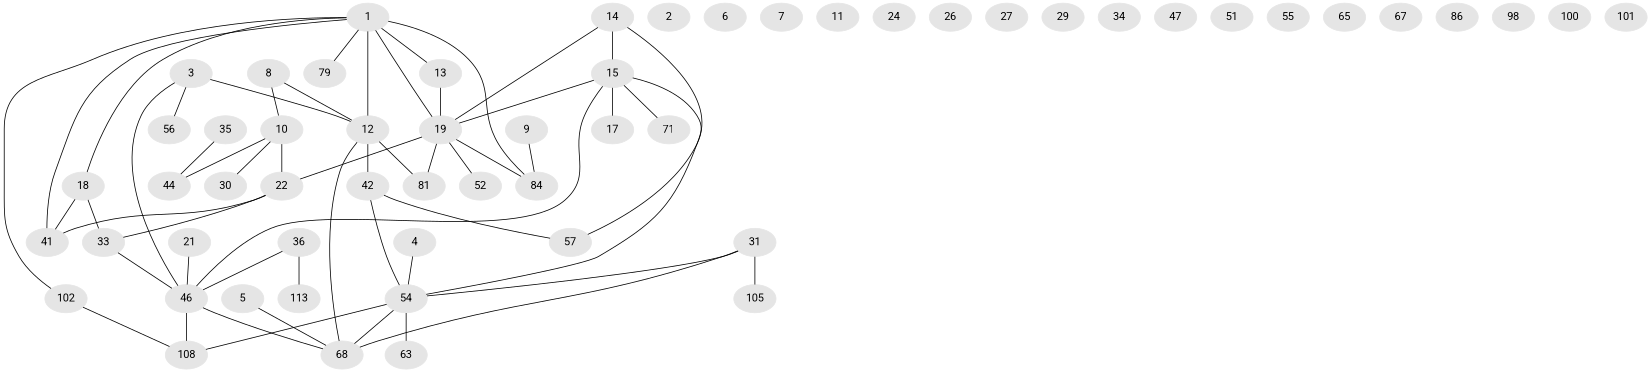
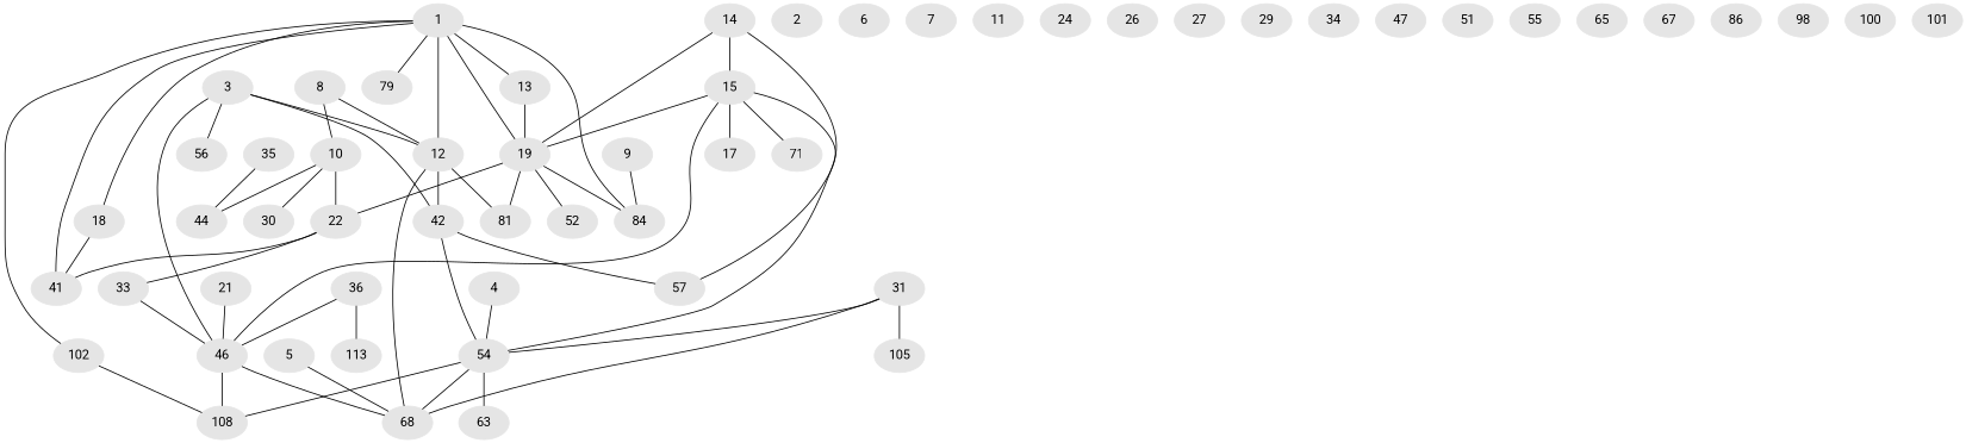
  graph {
    fontname=Roboto
    node [color=gray90 fontname=Roboto style=filled]
    edge [fontname=Roboto]
    1 [super="+90+40+76+48"]
    12 [super="+82+32"]
    13 [super="+72"]
    18 [super="+77"]
    19 [super="+49+20+45"]
    41 [super="+58"]
    n7 [label=79]
    84 [super="+97"]
    102 [super="+115"]
    42 [super="+61"]
    68 [super="+95"]
    81
    33 [super="+112"]
    22 [super="+87+23"]
    52 [super="+80"]
    108 [super="+116"]
    2
    3 [super="+16"]
    46 [super="+53+60"]
    56
    54 [super="+66+114"]
    57
    63 [super="+85"]
    4
    5 [super="+50+109"]
    6
    7
    8 [super="+43"]
    10 [super="+28+69"]
    30 [super="+75"]
    44 [super="+70"]
    9
    11
    14 [super="+37+79"]
    15 [super="+25+39"]
    17
    71 [super="+103"]
    21
    24
    26
    27
    29
    31 [super="+104+73"]
    105 [super="+111"]
    34 [super="+38"]
    35 [super="+110"]
    36 [super="+64"]
    113
    47
    51
    55
    65
    67
    86
    98
    100
    101
    1 -- 12 [weight=2]
    1 -- 13
    1 -- 18
    1 -- 19
    1 -- 41
    1 -- n7
    1 -- 84
    1 -- 102
    12 -- 42
    12 -- 68
    12 -- 81
    13 -- 19
    18 -- 41
-   18 -- 33
    19 -- 84
    19 -- 81
    19 -- 22
    19 -- 52
    102 -- 108
    42 -- 54
    42 -- 57
    33 -- 46
    22 -- 41
    22 -- 33
    3 -- 12
+   3 -- 42
    3 -- 46
    3 -- 56
    46 -- 68
    46 -- 108
    54 -- 68
    54 -- 108
    54 -- 63
    4 -- 54
    5 -- 68
    8 -- 12
    8 -- 10
    10 -- 22 [weight=2]
    10 -- 30
    10 -- 44
    9 -- 84
    14 -- 19
    14 -- 57
    14 -- 15
    15 -- 19
    15 -- 46
    15 -- 54
    15 -- 17
    15 -- 71
    21 -- 46
    31 -- 68
    31 -- 54
    31 -- 105
    35 -- 44
    36 -- 46
    36 -- 113
  }
